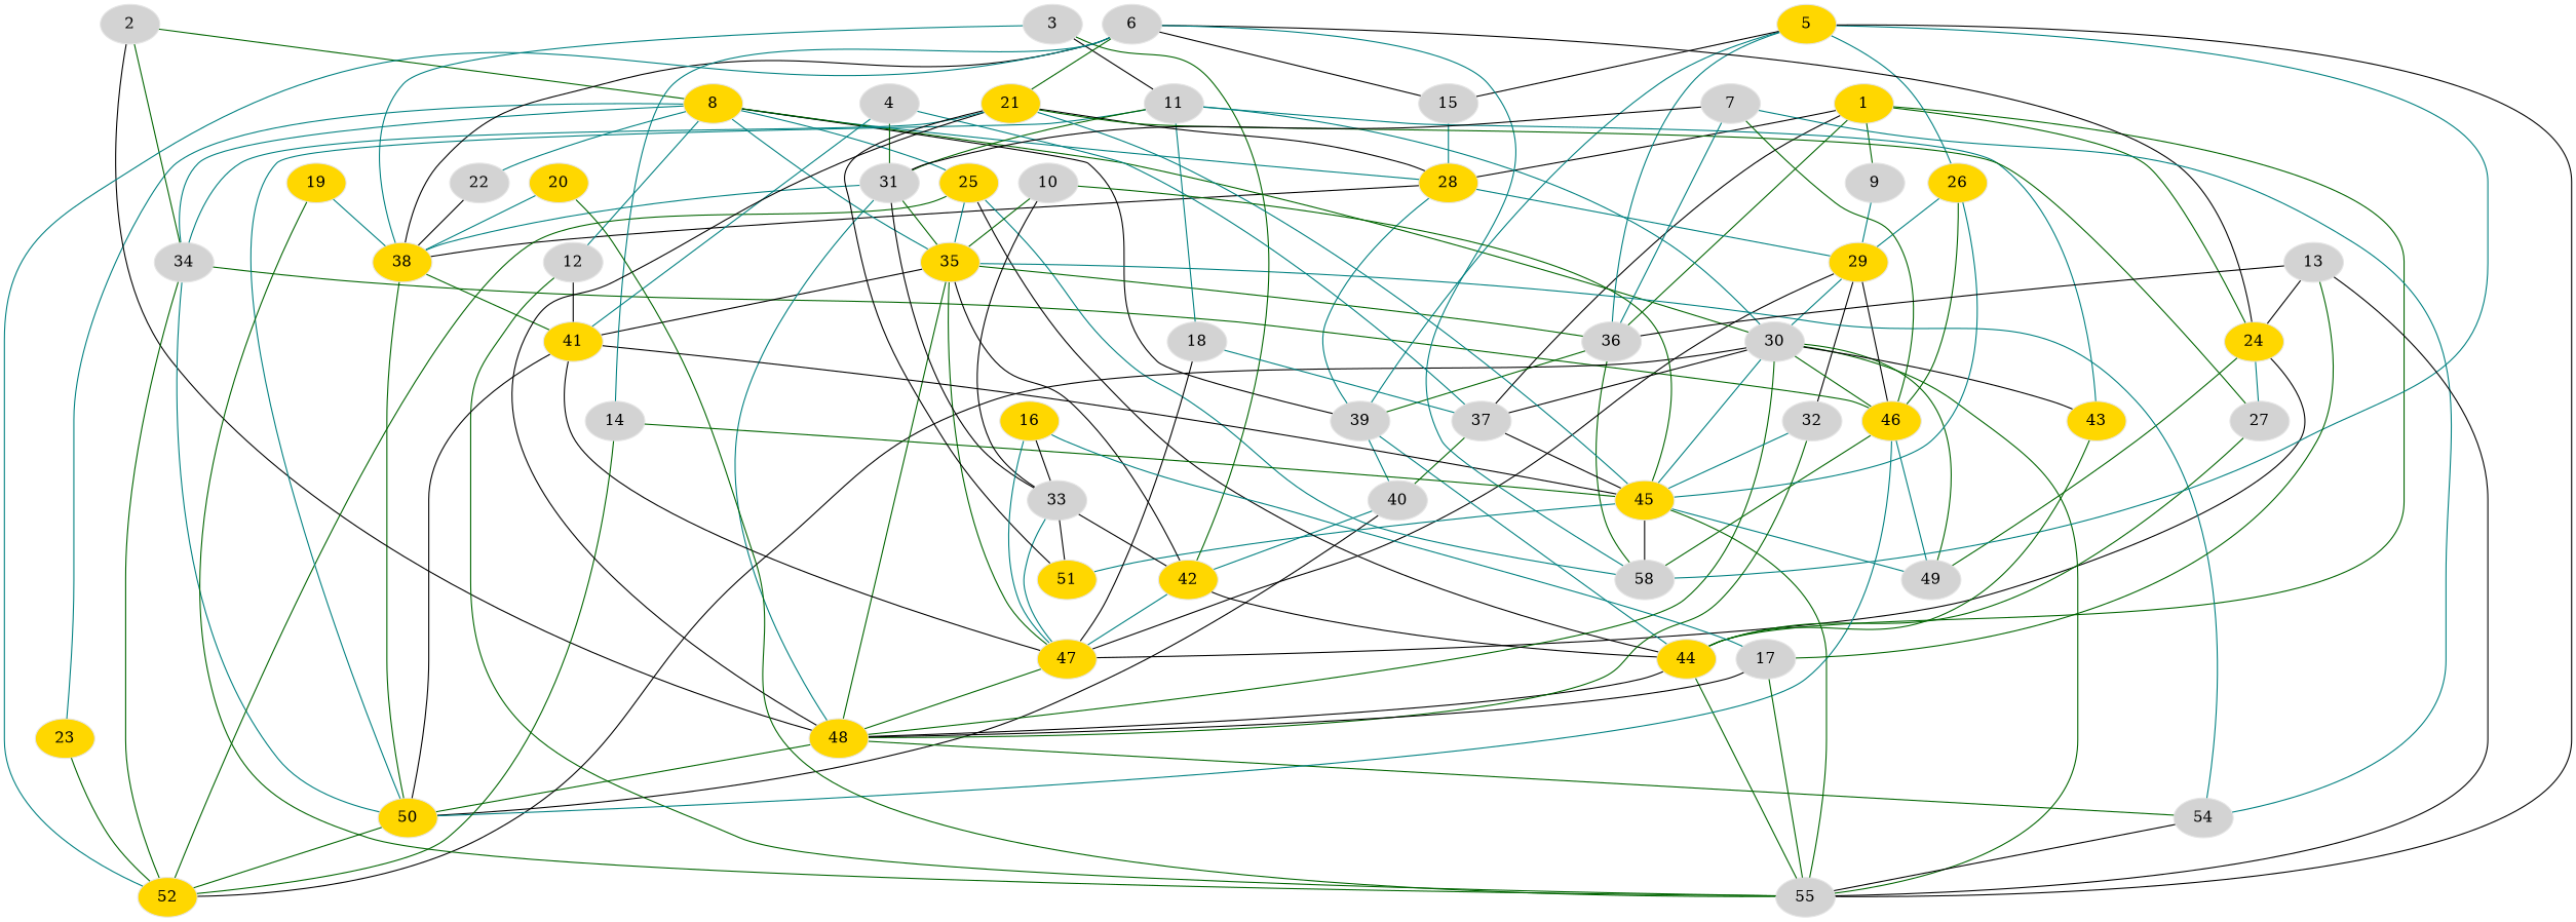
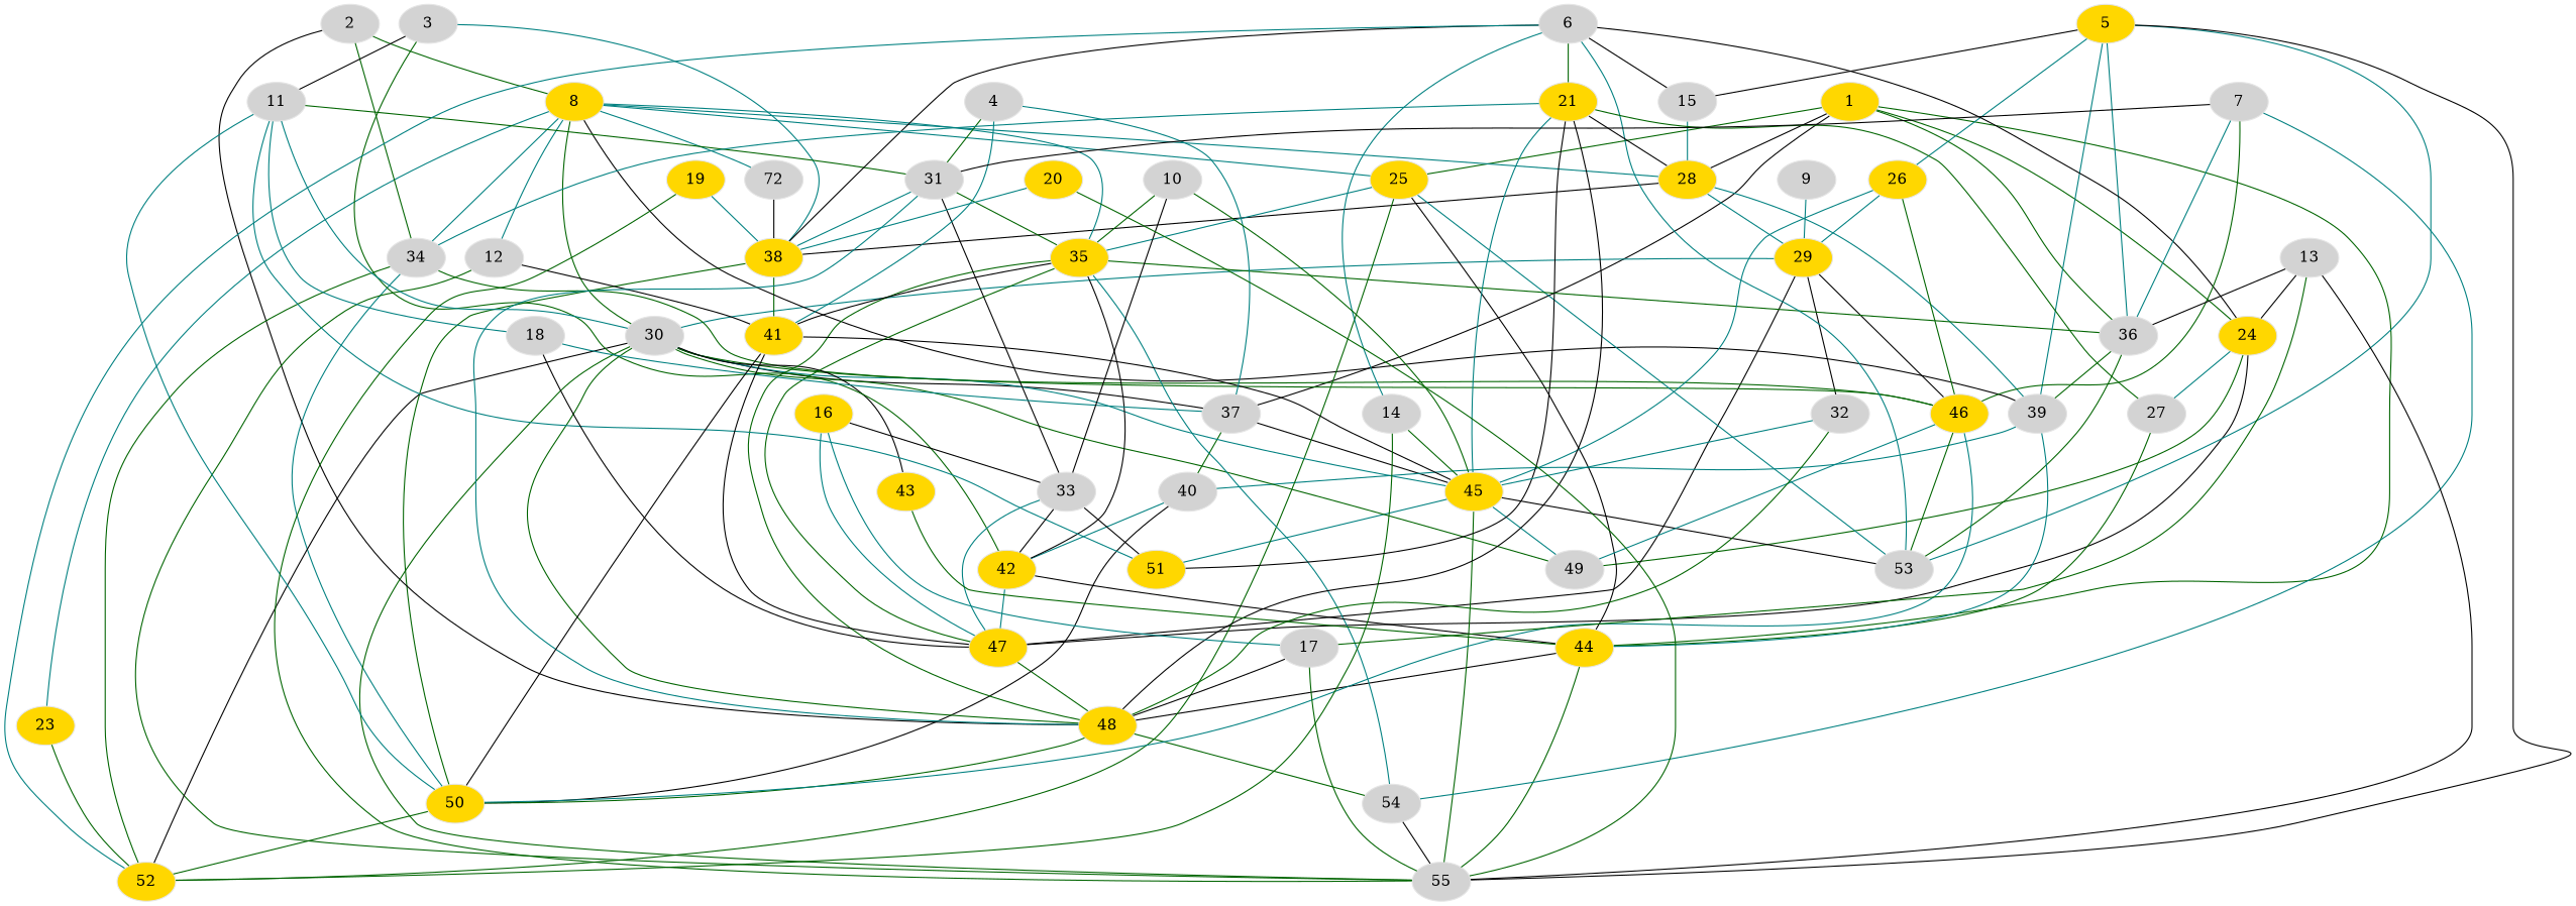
  graph {
    node [color=gray90 fillcolor=lightgrey style=filled]
    edge [color=teal weight=1.0]
    1 [fillcolor=gold]
    9
    24 [fillcolor=gold]
    28 [fillcolor=gold]
    36
    37
    44 [fillcolor=gold]
    29 [fillcolor=gold]
    47 [fillcolor=gold]
    27
    49
    38 [fillcolor=gold]
    39
-   53 [label=58]
+   53
    45 [fillcolor=gold]
    40
    48 [fillcolor=gold]
    55
    8 [fillcolor=gold]
    2
    34
    12
-   22
+   22 [label=72]
    23 [fillcolor=gold]
    25 [fillcolor=gold]
    30
    35 [fillcolor=gold]
    52 [fillcolor=gold]
    46 [fillcolor=gold]
    50 [fillcolor=gold]
    54
    3
    11
    42 [fillcolor=gold]
    31
    18
    51 [fillcolor=gold]
    41 [fillcolor=gold]
    4
    33
    5 [fillcolor=gold]
    15
    26 [fillcolor=gold]
    6
    14
    21 [fillcolor=gold]
    7
    43 [fillcolor=gold]
    32
    10
    13
    17
    16 [fillcolor=gold]
    19 [fillcolor=gold]
    20 [fillcolor=gold]
-   1 -- 9 [color=darkgreen]
+   1 -- 25 [color=darkgreen]
    1 -- 24 [color=darkgreen]
    1 -- 28 [color=black]
    1 -- 36 [color=darkgreen]
    1 -- 37 [color=black]
    1 -- 44 [color=darkgreen]
    9 -- 29
    24 -- 47 [color=black]
    24 -- 27
    24 -- 49 [color=darkgreen]
    28 -- 29
    28 -- 38 [color=black]
    28 -- 39
    36 -- 39 [color=darkgreen]
    36 -- 53 [color=darkgreen]
    37 -- 45 [color=black]
    37 -- 40 [color=darkgreen]
    44 -- 48 [color=black]
    44 -- 55 [color=darkgreen]
    29 -- 47 [color=black weight=2.0]
    29 -- 30
    29 -- 46 [color=black]
    29 -- 32 [color=black]
    47 -- 48 [color=darkgreen]
    27 -- 44 [color=darkgreen]
    38 -- 50 [color=darkgreen]
    38 -- 41 [color=darkgreen]
    39 -- 44
    39 -- 40
    45 -- 49
    45 -- 53 [color=black weight=2.0]
    45 -- 55 [color=darkgreen]
    45 -- 51
    40 -- 50 [color=black]
    40 -- 42
    48 -- 50 [color=darkgreen]
    48 -- 54 [color=darkgreen]
    8 -- 28
    8 -- 39 [color=black]
    8 -- 34
    8 -- 12
    8 -- 22
    8 -- 23
    8 -- 25
    8 -- 30 [color=darkgreen]
    8 -- 35
    2 -- 48 [color=black]
    2 -- 8 [color=darkgreen]
    2 -- 34 [color=darkgreen]
    34 -- 52 [color=darkgreen]
    34 -- 46 [color=darkgreen]
    34 -- 50
    12 -- 55 [color=darkgreen]
    12 -- 41 [color=black]
    22 -- 38 [color=black]
    23 -- 52 [color=darkgreen]
    25 -- 44 [color=black]
    25 -- 53
    25 -- 35
    25 -- 52 [color=darkgreen]
    30 -- 37 [color=black]
    30 -- 49 [color=darkgreen]
    30 -- 45
    30 -- 48 [color=darkgreen]
    30 -- 55 [color=darkgreen]
    30 -- 52 [color=black]
    30 -- 46 [color=darkgreen]
    30 -- 43 [color=black]
    35 -- 36 [color=darkgreen]
    35 -- 47 [color=darkgreen]
    35 -- 48 [color=darkgreen weight=2.0]
    35 -- 54 [weight=2.0]
    35 -- 42 [color=black]
    35 -- 41 [color=black]
    46 -- 49
    46 -- 53 [color=darkgreen]
    46 -- 50
    50 -- 52 [color=darkgreen]
    54 -- 55 [color=black]
    3 -- 38
    3 -- 11 [color=black]
    3 -- 42 [color=darkgreen]
    11 -- 30
    11 -- 50
    11 -- 31 [color=darkgreen]
    11 -- 18
-   11 -- 43
+   11 -- 51
    42 -- 44 [color=black]
    42 -- 47
    31 -- 38
    31 -- 48
    31 -- 35 [color=darkgreen]
    31 -- 33 [color=black]
    18 -- 37
    18 -- 47 [color=black]
    41 -- 47 [color=black]
    41 -- 45 [color=black]
    41 -- 50 [color=black]
    4 -- 37
    4 -- 31 [color=darkgreen]
    4 -- 41
    33 -- 47
    33 -- 42 [color=black]
    33 -- 51 [color=black]
    5 -- 36
    5 -- 39
    5 -- 53
    5 -- 55 [color=black]
    5 -- 15 [color=black]
    5 -- 26
    15 -- 28 [weight=2.0]
    26 -- 29
    26 -- 45
    26 -- 46 [color=darkgreen]
    6 -- 24 [color=black]
    6 -- 38 [color=black]
    6 -- 53
    6 -- 52
    6 -- 15 [color=black]
    6 -- 14
    6 -- 21 [color=darkgreen]
    14 -- 45 [color=darkgreen]
    14 -- 52 [color=darkgreen]
    21 -- 28 [color=black]
    21 -- 27 [color=darkgreen]
    21 -- 45
    21 -- 48 [color=black weight=2.0]
    21 -- 34
    21 -- 51 [color=black]
    7 -- 36
    7 -- 46 [color=darkgreen]
    7 -- 54
    7 -- 31 [color=black]
    43 -- 44 [color=darkgreen]
    32 -- 45
    32 -- 48 [color=darkgreen]
    10 -- 45 [color=darkgreen]
    10 -- 35 [color=darkgreen weight=2.0]
    10 -- 33 [color=black]
    13 -- 24 [color=black]
    13 -- 36 [color=black]
    13 -- 55 [color=black]
    13 -- 17 [color=darkgreen]
    17 -- 48 [color=black]
    17 -- 55 [color=darkgreen]
    16 -- 47
    16 -- 33 [color=black]
    16 -- 17
    19 -- 38
    19 -- 55 [color=darkgreen]
    20 -- 38
    20 -- 55 [color=darkgreen]
  }
